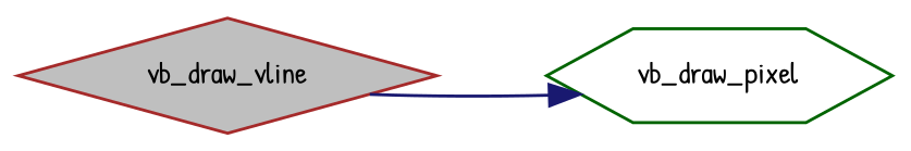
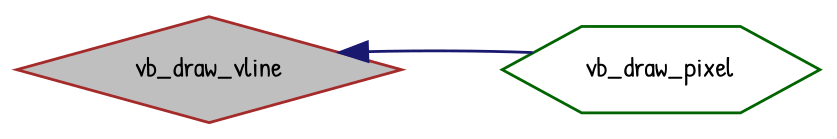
  digraph {
    rankdir=LR
    fontname="Patrick Hand"
    node [fontname="Patrick Hand" fontsize=10 style=filled]
    n1 [color=brown fillcolor=grey75 fontcolor=black height=0.2 label=vb_draw_vline shape=diamond width=0.4]
    n2 [color=darkgreen fillcolor=white height=0.2 label=vb_draw_pixel shape=hexagon width=0.4]
-   n1 -> n2 [color=midnightblue fontname="Patrick Hand" fontsize=10 labelfontname=Helvetica labelfontsize=10 style=solid]
+   n2 -> n1 [color=midnightblue fontname="Patrick Hand" fontsize=10 labelfontname=Helvetica labelfontsize=10 style=solid]
  }
